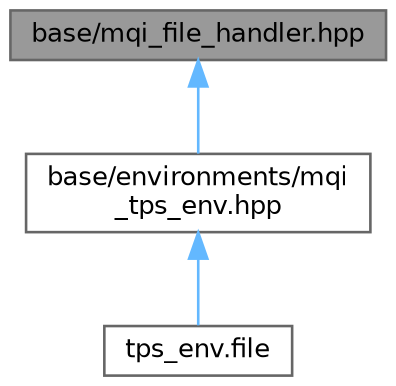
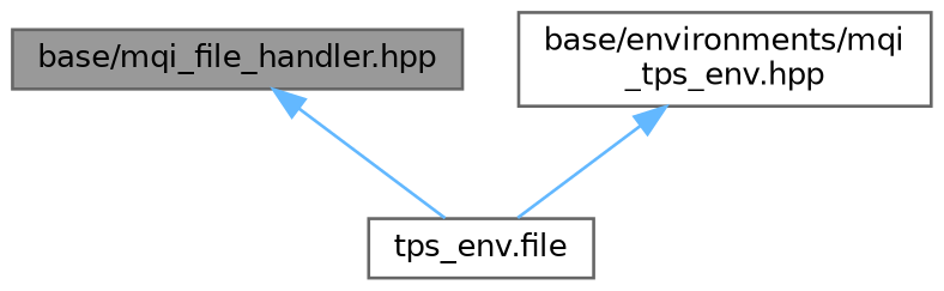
  digraph {
    node [color=grey40 fillcolor=white fontname=Helvetica fontsize=10 shape=box style=filled]
    edge [color=steelblue1 dir=back fontname=Helvetica fontsize=10 labelfontname=Helvetica labelfontsize=10 style=solid]
    n1 [color=gray40 fillcolor=grey60 fontcolor=black height=0.2 label="base/mqi_file_handler.hpp" width=0.4]
    n2 [height=0.2 label="base/environments/mqi\l_tps_env.hpp" width=0.4]
    n3 [height=0.2 label="tps_env.file" width=0.4]
-   n1 -> n2
+   n1 -> n3
    n2 -> n3
  }
